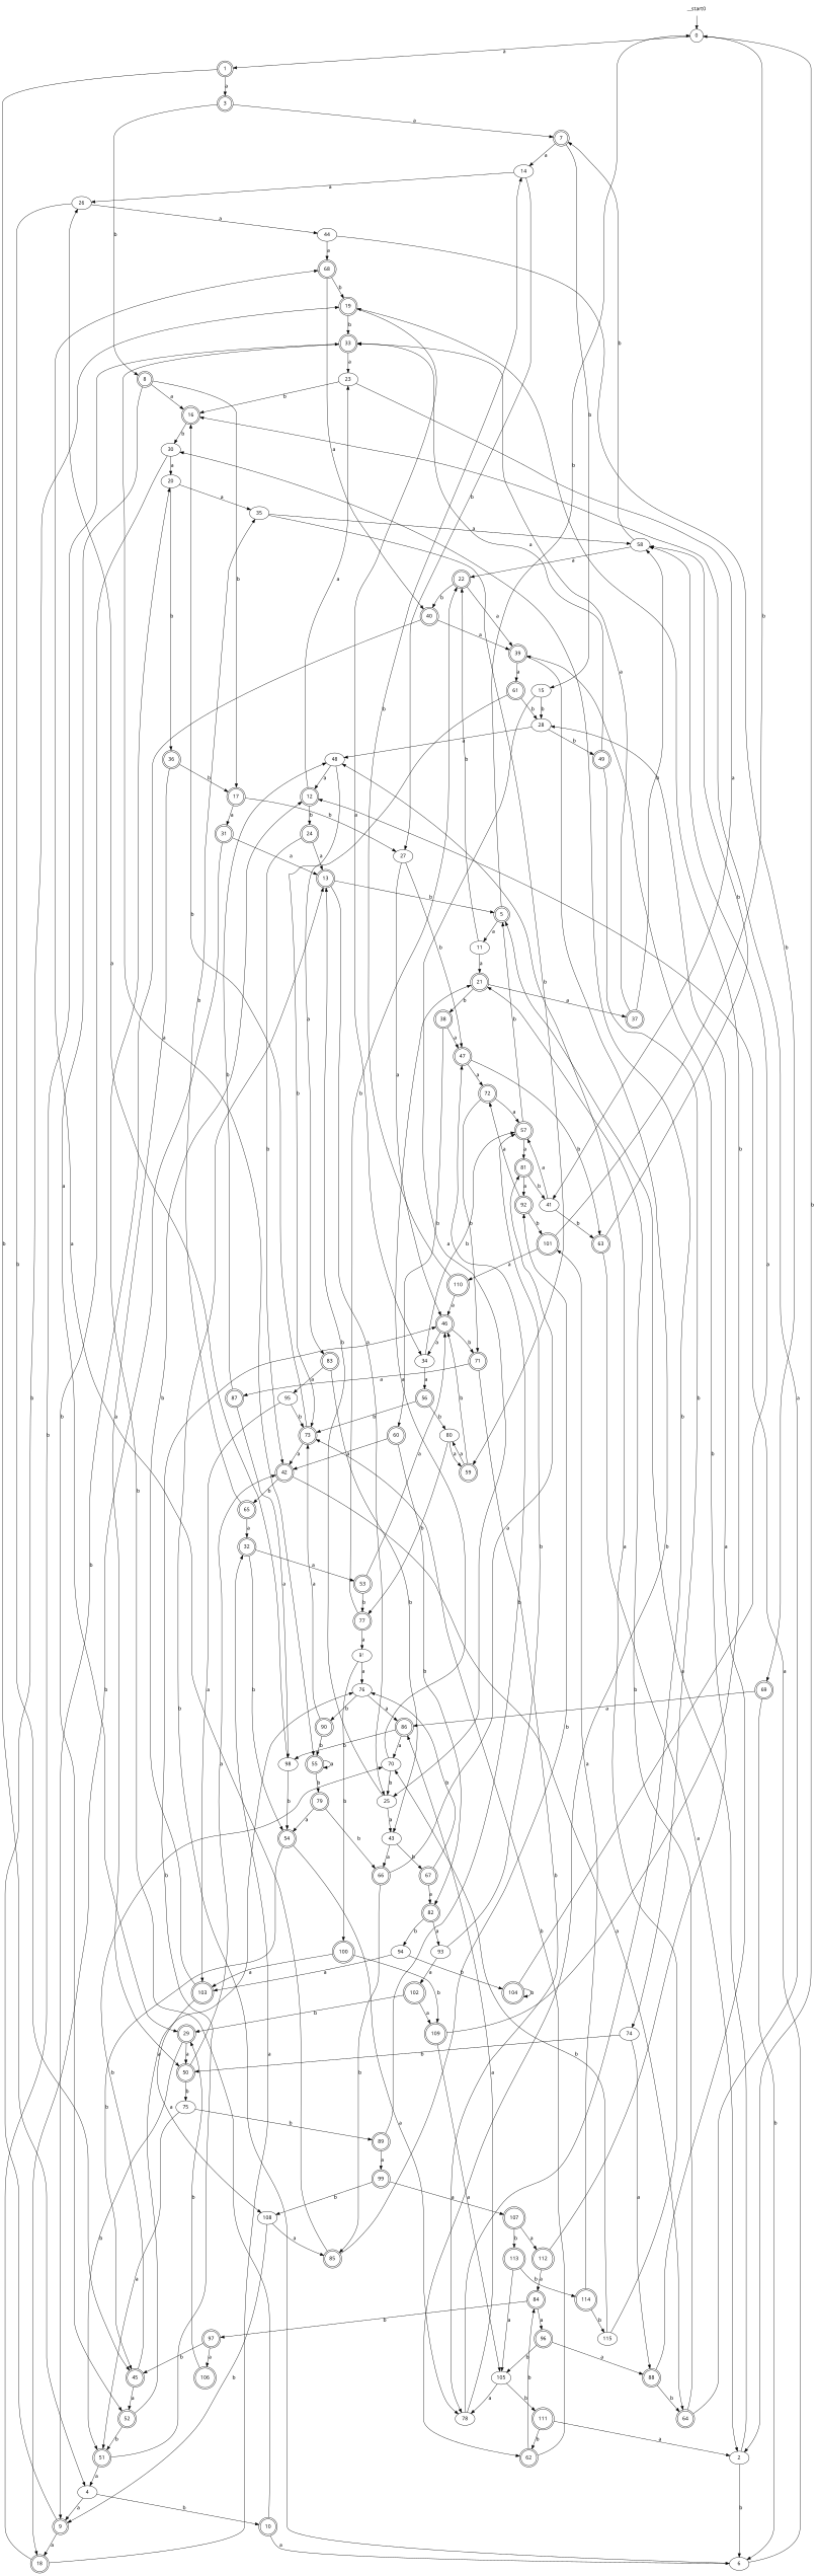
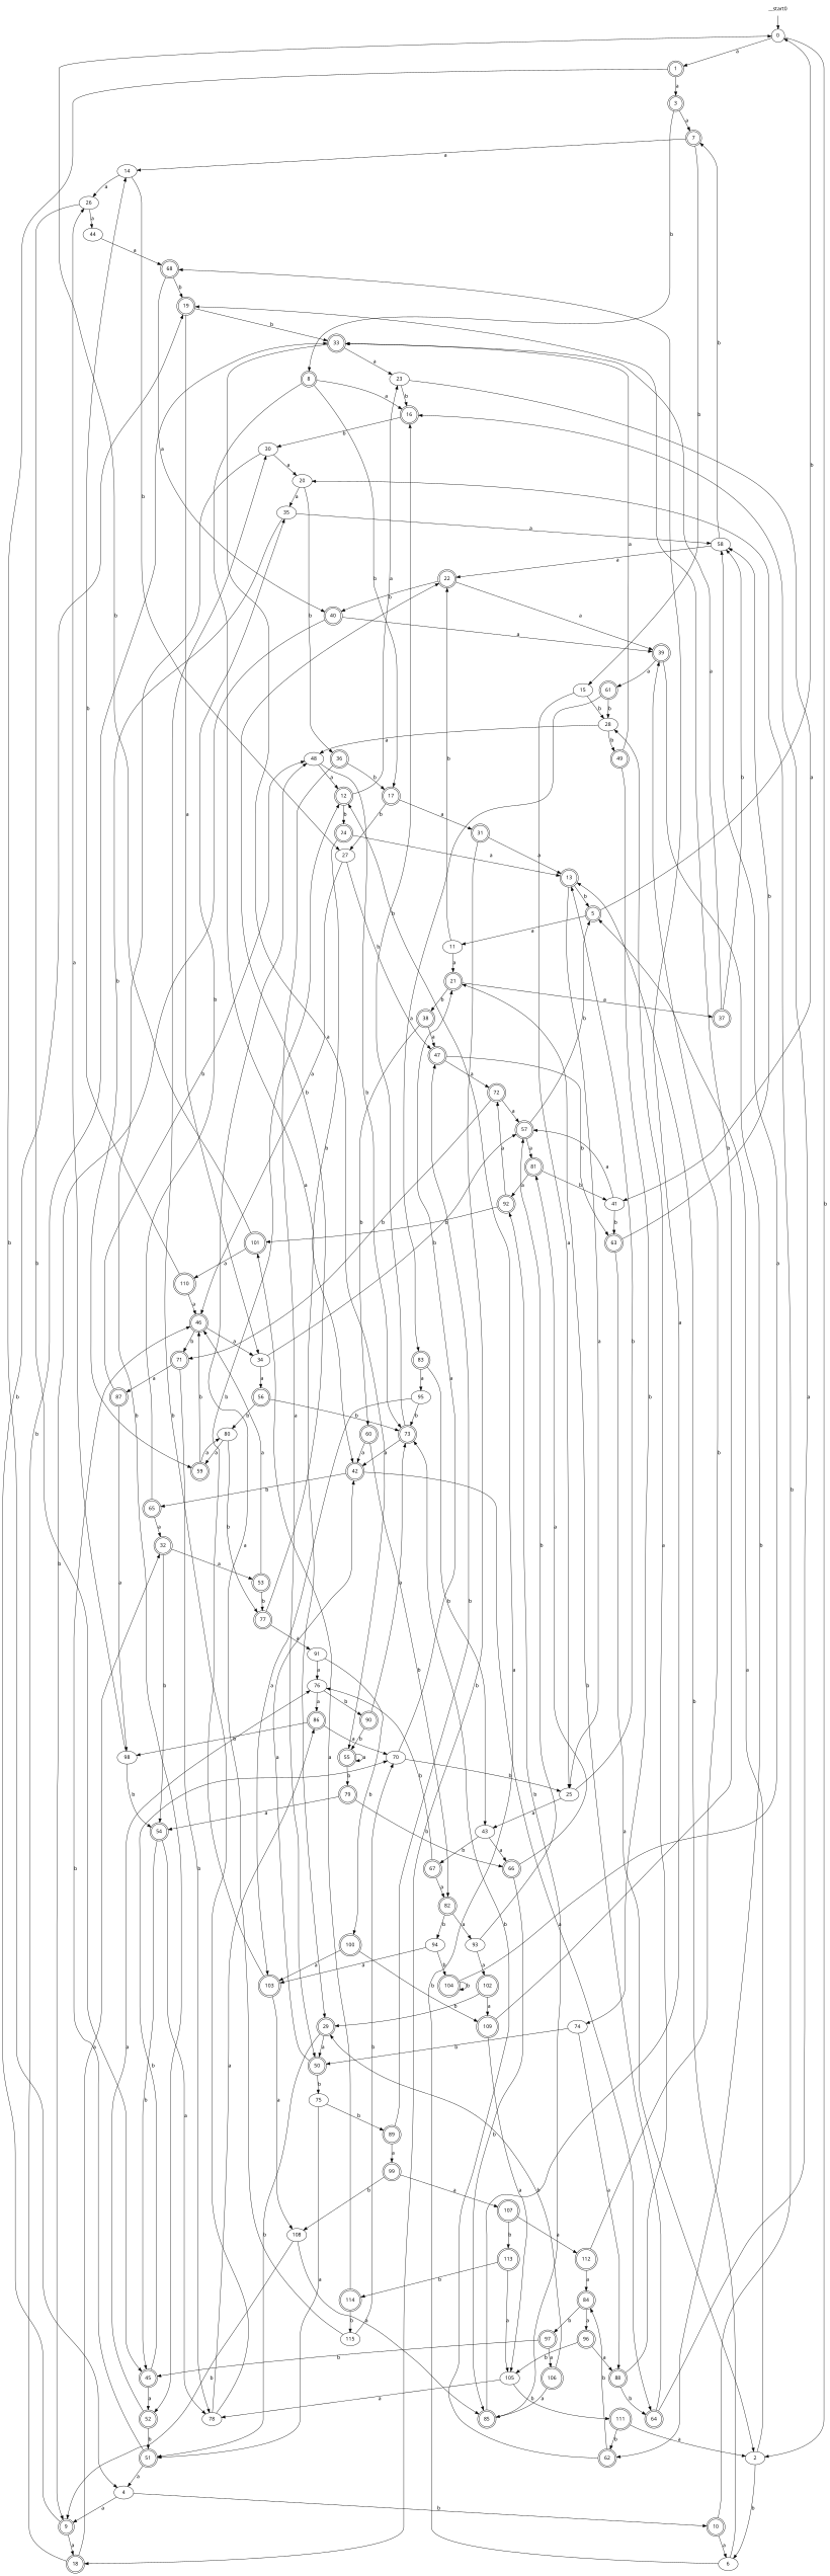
  digraph {
    fontname="Noto Sans"
    node [fontname="Noto Sans" shape=doublecircle]
    edge [fontname="Noto Sans"]
    __start0 [shape=none]
    0 [shape=circle]
    1
    2 [shape=""]
    3
    4 [shape=""]
    5
    6 [shape=""]
    7
    8
    9
    10
    11 [shape=""]
    12
    13
    14 [shape=""]
    15 [shape=""]
    16
    17
    29
    18
    19
    20 [shape=""]
    21
    22
    23 [shape=""]
    24
    25 [shape=""]
    26 [shape=""]
    27 [shape=""]
    28 [shape=""]
    30 [shape=""]
    31
    32
    33
    34 [shape=""]
    35 [shape=""]
    36
    37
    38
    39
    40
    41 [shape=""]
    42
    43 [shape=""]
    44 [shape=""]
    45
    46
    47
    48 [shape=""]
    49
    50
    51
    52
    53
    54
    55
    56
    57
    58 [shape=""]
    59
    60
    61
    62
    63
    64
    65
    66
    67
    68
-   69
    70 [shape=""]
    71
    72
    73
    74 [shape=""]
    75 [shape=""]
    76 [shape=""]
    77
    78 [shape=""]
    79
    80 [shape=""]
    81
    82
    83
    84
    85
    86
    87
    88
    89
    90
    91 [shape=""]
    92
    93 [shape=""]
    94 [shape=""]
    95 [shape=""]
    96
    97
    98 [shape=""]
    99
    100
    101
    102
    103
    104
    105 [shape=""]
    106
    107
    108 [shape=""]
    109
    110
    111
    112
    113
    114
    115 [shape=""]
    __start0 -> 0
    0 -> 1 [label=a]
    0 -> 2 [label=b]
    1 -> 3 [label=a]
    1 -> 4 [label=b]
    2 -> 5 [label=a]
    2 -> 6 [label=b]
    3 -> 7 [label=a]
    3 -> 8 [label=b]
    4 -> 9 [label=a]
    4 -> 10 [label=b]
    5 -> 0 [label=b]
    5 -> 11 [label=a]
    6 -> 12 [label=a]
    6 -> 13 [label=b]
    7 -> 14 [label=a]
    7 -> 15 [label=b]
    8 -> 16 [label=a]
    8 -> 17 [label=b]
    8 -> 29 [label=a]
    9 -> 18 [label=a]
    9 -> 19 [label=b]
    10 -> 6 [label=a]
    10 -> 20 [label=b]
    11 -> 21 [label=a]
    11 -> 22 [label=b]
    12 -> 23 [label=a]
    12 -> 24 [label=b]
    13 -> 5 [label=b]
    13 -> 25 [label=a]
    14 -> 26 [label=a]
    14 -> 27 [label=b]
    15 -> 25 [label=a]
    15 -> 28 [label=b]
    16 -> 30 [label=b]
    17 -> 27 [label=b]
    17 -> 31 [label=a]
    29 -> 50 [label=a]
    29 -> 51 [label=b]
    18 -> 32 [label=a]
    18 -> 33 [label=b]
    19 -> 33 [label=b]
    19 -> 34 [label=a]
    20 -> 35 [label=a]
    20 -> 36 [label=b]
    21 -> 37 [label=a]
    21 -> 38 [label=b]
    22 -> 39 [label=a]
    22 -> 40 [label=b]
    23 -> 16 [label=b]
    23 -> 41 [label=a]
    24 -> 13 [label=a]
    24 -> 42 [label=b]
    25 -> 13 [label=b]
    25 -> 43 [label=a]
    26 -> 44 [label=a]
    26 -> 45 [label=b]
    27 -> 46 [label=a]
    27 -> 47 [label=b]
    28 -> 48 [label=a]
    28 -> 49 [label=b]
    30 -> 20 [label=a]
    30 -> 52 [label=b]
    31 -> 13 [label=a]
    31 -> 18 [label=b]
    32 -> 53 [label=a]
    32 -> 54 [label=b]
    33 -> 23 [label=a]
    33 -> 55 [label=a]
    34 -> 56 [label=a]
    34 -> 57 [label=b]
    35 -> 58 [label=a]
    35 -> 59 [label=b]
    36 -> 17 [label=b]
    36 -> 50 [label=a]
    37 -> 33 [label=a]
    37 -> 58 [label=b]
    38 -> 47 [label=a]
    38 -> 60 [label=b]
    39 -> 61 [label=a]
    39 -> 62 [label=b]
    40 -> 9 [label=b]
    40 -> 39 [label=a]
    41 -> 57 [label=a]
    41 -> 63 [label=b]
    42 -> 64 [label=a]
    42 -> 65 [label=b]
    43 -> 66 [label=a]
    43 -> 67 [label=b]
    44 -> 68 [label=a]
-   44 -> 69 [label=b]
    45 -> 52 [label=a]
    45 -> 70 [label=b]
    46 -> 34 [label=a]
    46 -> 71 [label=b]
    47 -> 63 [label=b]
    47 -> 72 [label=a]
    48 -> 12 [label=a]
    48 -> 73 [label=b]
    49 -> 33 [label=a]
    49 -> 74 [label=b]
    50 -> 42 [label=a]
    50 -> 75 [label=b]
    51 -> 4 [label=a]
    51 -> 46 [label=b]
    52 -> 51 [label=b]
    52 -> 76 [label=a]
    53 -> 46 [label=a]
    53 -> 77 [label=b]
    54 -> 45 [label=b]
    54 -> 78 [label=a]
    55 -> 55 [label=a]
    55 -> 79 [label=b]
    56 -> 73 [label=b]
    56 -> 80 [label=b]
    57 -> 5 [label=b]
    57 -> 81 [label=a]
    58 -> 7 [label=b]
    58 -> 22 [label=a]
    59 -> 46 [label=b]
    59 -> 80 [label=a]
    60 -> 42 [label=a]
    60 -> 82 [label=b]
    61 -> 28 [label=b]
    61 -> 83 [label=a]
    62 -> 73 [label=b]
    62 -> 84 [label=b]
    63 -> 2 [label=a]
    63 -> 58 [label=b]
    64 -> 16 [label=a]
    64 -> 21 [label=b]
    65 -> 32 [label=a]
    65 -> 35 [label=b]
    66 -> 81 [label=a]
    66 -> 85 [label=b]
    67 -> 76 [label=b]
    67 -> 82 [label=a]
    68 -> 19 [label=b]
    68 -> 40 [label=a]
-   69 -> 6 [label=b]
-   69 -> 86 [label=a]
    70 -> 21 [label=a]
    70 -> 25 [label=b]
    71 -> 78 [label=b]
    71 -> 87 [label=a]
    72 -> 57 [label=a]
    72 -> 71 [label=b]
    73 -> 16 [label=b]
    73 -> 42 [label=a]
    74 -> 50 [label=b]
    74 -> 88 [label=a]
    75 -> 51 [label=a]
    75 -> 89 [label=b]
    76 -> 86 [label=a]
    76 -> 90 [label=b]
    77 -> 22 [label=b]
    77 -> 91 [label=a]
    78 -> 30 [label=b]
    78 -> 86 [label=a]
    79 -> 54 [label=a]
    79 -> 66 [label=b]
    80 -> 59 [label=a]
    80 -> 77 [label=b]
    81 -> 41 [label=b]
    81 -> 92 [label=a]
    82 -> 93 [label=a]
    82 -> 94 [label=b]
    83 -> 43 [label=b]
    83 -> 95 [label=a]
    84 -> 96 [label=a]
    84 -> 97 [label=b]
    85 -> 68 [label=a]
    85 -> 92 [label=b]
    86 -> 70 [label=a]
    86 -> 98 [label=b]
    87 -> 48 [label=b]
    87 -> 98 [label=a]
    88 -> 28 [label=a]
    88 -> 64 [label=b]
    89 -> 47 [label=b]
    89 -> 99 [label=a]
    90 -> 55 [label=b]
    90 -> 73 [label=a]
    91 -> 76 [label=a]
    91 -> 100 [label=b]
    92 -> 72 [label=a]
    92 -> 101 [label=b]
    93 -> 57 [label=b]
    93 -> 102 [label=a]
    94 -> 103 [label=a]
    94 -> 104 [label=b]
    95 -> 73 [label=b]
    95 -> 103 [label=a]
    96 -> 88 [label=a]
    96 -> 105 [label=b]
    97 -> 45 [label=b]
    97 -> 106 [label=a]
    98 -> 26 [label=a]
    98 -> 54 [label=b]
    99 -> 107 [label=a]
    99 -> 108 [label=b]
    100 -> 103 [label=a]
    100 -> 109 [label=b]
    101 -> 0 [label=b]
    101 -> 110 [label=a]
    102 -> 29 [label=b]
    102 -> 109 [label=a]
    103 -> 12 [label=b]
    103 -> 108 [label=a]
    104 -> 58 [label=a]
    104 -> 104 [label=b]
    105 -> 78 [label=a]
    105 -> 111 [label=b]
    106 -> 29 [label=b]
+   106 -> 85 [label=a]
    107 -> 112 [label=a]
    107 -> 113 [label=b]
    108 -> 9 [label=b]
    108 -> 85 [label=a]
    109 -> 19 [label=b]
    109 -> 105 [label=a]
    110 -> 14 [label=b]
    110 -> 46 [label=a]
    111 -> 2 [label=a]
    111 -> 62 [label=b]
    112 -> 39 [label=b]
    112 -> 84 [label=a]
    113 -> 105 [label=a]
    113 -> 114 [label=b]
    114 -> 101 [label=a]
    114 -> 115 [label=b]
    115 -> 48 [label=a]
    115 -> 70 [label=b]
  }
